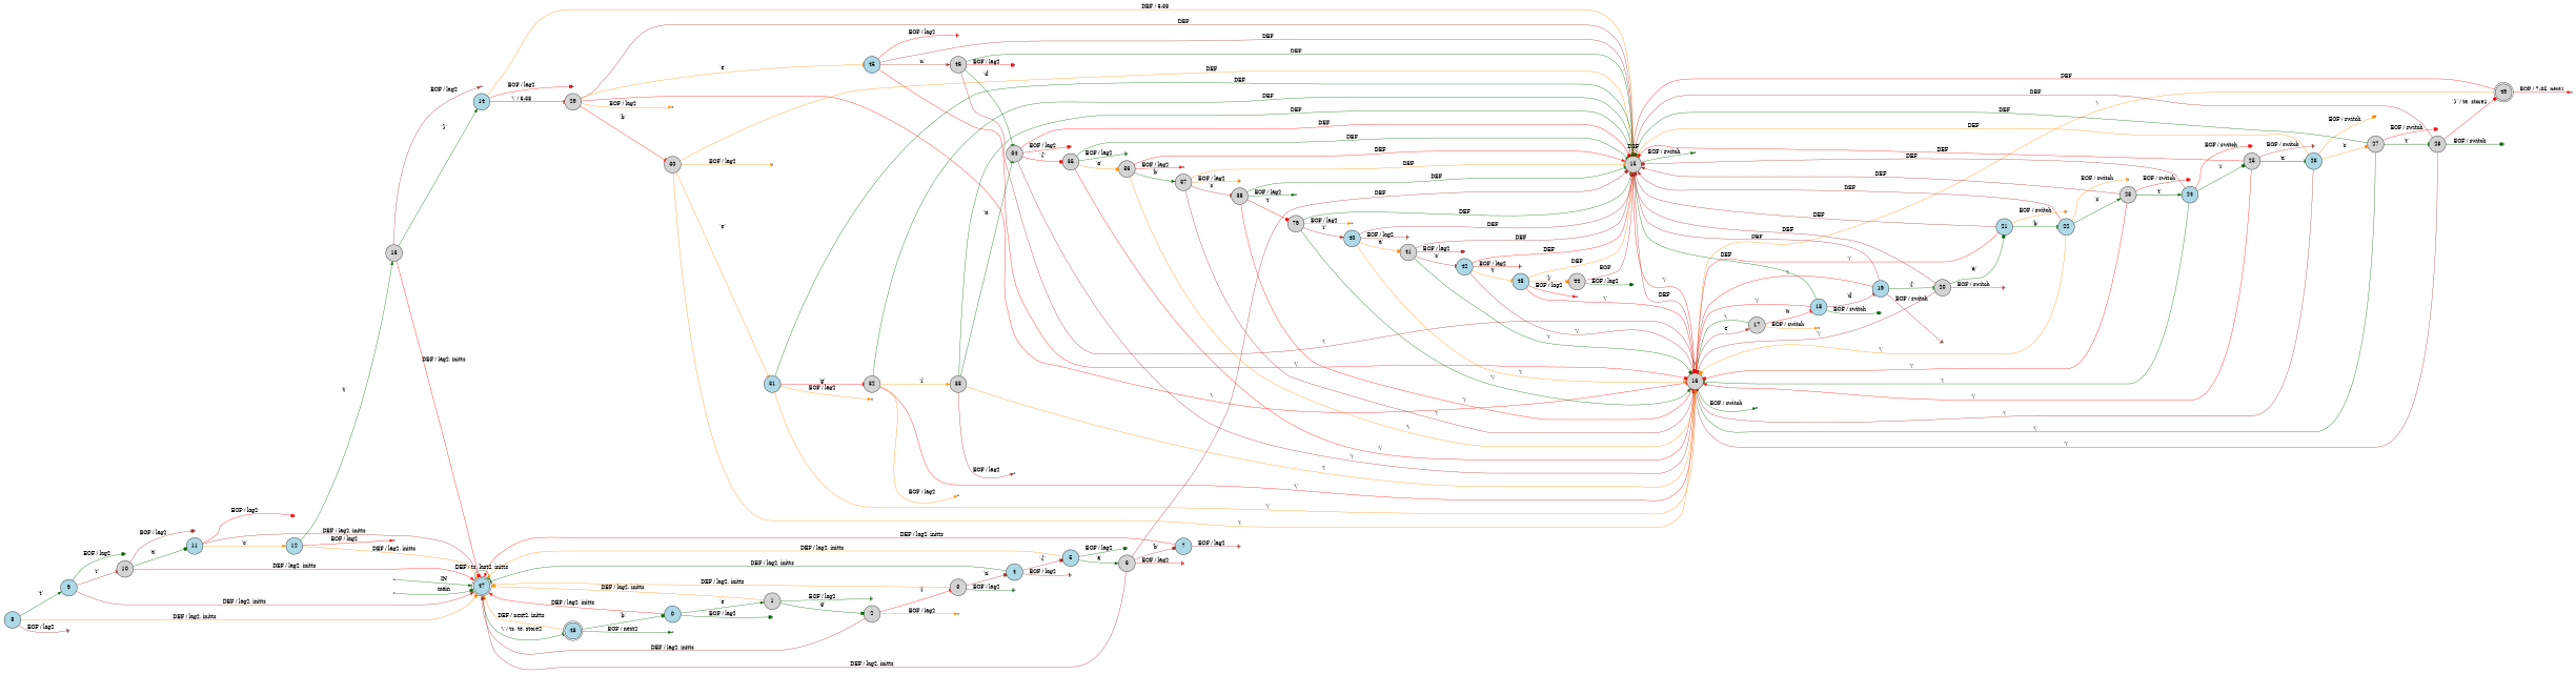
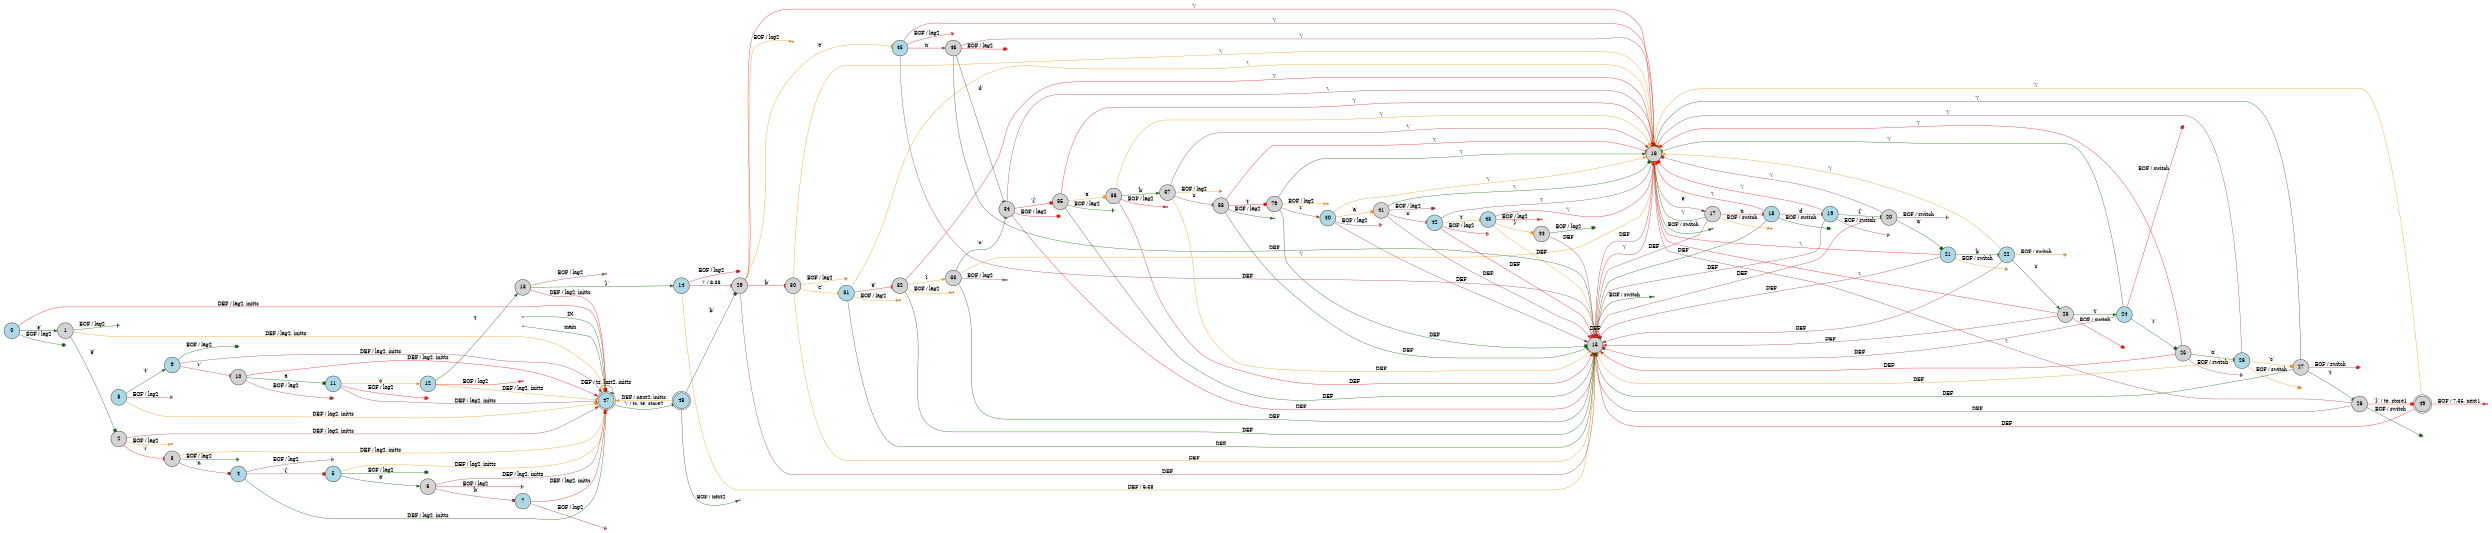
  digraph {
    rankdir=LR
    node [fillcolor=lightblue shape=point style=filled]
    edge [arrowhead=tee color=darkgreen]
    ENTRY [fillcolor=lightgrey]
    47 [fixedsize=true height=0.65 shape=doublecircle]
    48 [fixedsize=true height=0.65 shape=doublecircle]
    en_47
    eof_0 [fillcolor=lightgrey]
    eof_1 [fillcolor=lightgrey]
    eof_2 [fillcolor=lightgrey]
    eof_4 [fillcolor=lightgrey]
    eof_5 [fillcolor=lightgrey]
    eof_7 [fillcolor=lightgrey]
    eof_9 [fillcolor=lightgrey]
    eof_10 [fillcolor=lightgrey]
    eof_12 [fillcolor=lightgrey]
    eof_15 [fillcolor=lightgrey]
    eof_23 [fillcolor=lightgrey]
    eof_26 [fillcolor=lightgrey]
    eof_28 [fillcolor=lightgrey]
    eof_29 [fillcolor=lightgrey]
    eof_34 [fillcolor=lightgrey]
    eof_39 [fillcolor=lightgrey]
    eof_40 [fillcolor=lightgrey]
    eof_45 [fillcolor=lightgrey]
    eof_48
    0 [fixedsize=true height=0.65 shape=circle]
    1 [fillcolor=lightgrey fixedsize=true height=0.65 shape=circle]
    49 [fillcolor=lightgrey fixedsize=true height=0.65 shape=doublecircle]
    eof_49
    15 [fillcolor=lightgrey fixedsize=true height=0.65 shape=circle]
    16 [fillcolor=lightgrey fixedsize=true height=0.65 shape=circle]
    eof_16
    17 [fillcolor=lightgrey fixedsize=true height=0.65 shape=circle]
    2 [fillcolor=lightgrey fixedsize=true height=0.65 shape=circle]
    3 [fillcolor=lightgrey fixedsize=true height=0.65 shape=circle]
    eof_3
    4 [fixedsize=true height=0.65 shape=circle]
    5 [fixedsize=true height=0.65 shape=circle]
    6 [fillcolor=lightgrey fixedsize=true height=0.65 shape=circle]
    eof_6
    7 [fixedsize=true height=0.65 shape=circle]
    8 [fixedsize=true height=0.65 shape=circle]
    eof_8
    9 [fixedsize=true height=0.65 shape=circle]
    10 [fillcolor=lightgrey fixedsize=true height=0.65 shape=circle]
    11 [fixedsize=true height=0.65 shape=circle]
    eof_11
    12 [fixedsize=true height=0.65 shape=circle]
    13 [fillcolor=lightgrey fixedsize=true height=0.65 shape=circle]
    eof_13
    14 [fixedsize=true height=0.65 shape=circle]
    eof_14
    29 [fillcolor=lightgrey fixedsize=true height=0.65 shape=circle]
    30 [fillcolor=lightgrey fixedsize=true height=0.65 shape=circle]
    45 [fixedsize=true height=0.65 shape=circle]
    eof_30
    31 [fixedsize=true height=0.65 shape=circle]
    46 [fillcolor=lightgrey fixedsize=true height=0.65 shape=circle]
    eof_17
    18 [fixedsize=true height=0.65 shape=circle]
    eof_18
    19 [fixedsize=true height=0.65 shape=circle]
    eof_19
    20 [fillcolor=lightgrey fixedsize=true height=0.65 shape=circle]
    eof_20
    21 [fixedsize=true height=0.65 shape=circle]
    eof_21
    22 [fixedsize=true height=0.65 shape=circle]
    eof_22
    23 [fillcolor=lightgrey fixedsize=true height=0.65 shape=circle]
    24 [fixedsize=true height=0.65 shape=circle]
    eof_24
    25 [fillcolor=lightgrey fixedsize=true height=0.65 shape=circle]
    eof_25
    26 [fixedsize=true height=0.65 shape=circle]
    27 [fillcolor=lightgrey fixedsize=true height=0.65 shape=circle]
    eof_27
    28 [fillcolor=lightgrey fixedsize=true height=0.65 shape=circle]
    eof_31
    32 [fillcolor=lightgrey fixedsize=true height=0.65 shape=circle]
    eof_46
    34 [fillcolor=lightgrey fixedsize=true height=0.65 shape=circle]
    eof_32
    33 [fillcolor=lightgrey fixedsize=true height=0.65 shape=circle]
    eof_33
    35 [fillcolor=lightgrey fixedsize=true height=0.65 shape=circle]
    eof_35
    36 [fillcolor=lightgrey fixedsize=true height=0.65 shape=circle]
    eof_36
    37 [fillcolor=lightgrey fixedsize=true height=0.65 shape=circle]
    eof_37
    38 [fillcolor=lightgrey fixedsize=true height=0.65 shape=circle]
    eof_38
    n92 [fillcolor=lightgrey fixedsize=true height=0.65 label=79 shape=circle]
    40 [fixedsize=true height=0.65 shape=circle]
    41 [fillcolor=lightgrey fixedsize=true height=0.65 shape=circle]
    eof_41
    42 [fixedsize=true height=0.65 shape=circle]
    eof_42
    43 [fixedsize=true height=0.65 shape=circle]
    eof_43
    44 [fillcolor=lightgrey fixedsize=true height=0.65 shape=circle]
    eof_44
    ENTRY -> 47 [arrowhead=normal label=IN]
    47 -> 47 [label="DEF / ts, last2, initts"]
    47 -> 48 [label="'\\' / ts, te, store2"]
    48 -> 47 [arrowhead=normal color=darkorange label="DEF / next2, initts"]
    48 -> eof_48 [arrowhead=normal label="EOF / next2"]
-   48 -> 0 [arrowhead=box label="'b'"]
+   48 -> 29 [arrowhead=box label="'b'"]
    en_47 -> 47 [arrowhead=box label=main]
    0 -> 47 [arrowhead=normal color=red label="DEF / lag2, initts"]
    0 -> eof_0 [arrowhead=box label="EOF / lag2"]
    0 -> 1 [arrowhead=normal label="'e'"]
    1 -> 47 [arrowhead=normal color=darkorange label="DEF / lag2, initts"]
    1 -> eof_1 [label="EOF / lag2"]
    1 -> 2 [arrowhead=box label="'g'"]
    49 -> eof_49 [arrowhead=normal color=red label="EOF / 7:35, next1"]
    49 -> 15 [arrowhead=normal color=red label=DEF]
    49 -> 16 [arrowhead=box color=darkorange label="'\\'"]
    15 -> eof_15 [arrowhead=normal label="EOF / switch"]
    15 -> 15 [arrowhead=box color=red label=DEF]
    15 -> 16 [arrowhead=box color=red label="'\\'"]
    16 -> 15 [arrowhead=box color=brown label=DEF]
    16 -> 16 [arrowhead=box color=darkorange label="'\\'"]
    16 -> eof_16 [arrowhead=normal label="EOF / switch"]
    16 -> 17 [arrowhead=normal color=brown label="'e'"]
-   6 -> 15 [arrowhead=box color=brown label=DEF]
+   17 -> 15 [arrowhead=box color=brown label=DEF]
    17 -> 16 [arrowhead=box label="'\\'"]
    17 -> eof_17 [arrowhead=normal color=darkorange label="EOF / switch"]
    17 -> 18 [color=red label="'n'"]
    2 -> 47 [arrowhead=normal color=brown label="DEF / lag2, initts"]
    2 -> eof_2 [arrowhead=normal color=darkorange label="EOF / lag2"]
    2 -> 3 [color=red label="'i'"]
    3 -> 47 [arrowhead=normal color=darkorange label="DEF / lag2, initts"]
    3 -> eof_3 [label="EOF / lag2"]
    3 -> 4 [arrowhead=box color=brown label="'n'"]
    4 -> 47 [label="DEF / lag2, initts"]
    4 -> eof_4 [color=brown label="EOF / lag2"]
    4 -> 5 [arrowhead=box color=brown label="'{'"]
    5 -> 47 [arrowhead=normal color=darkorange label="DEF / lag2, initts"]
    5 -> eof_5 [arrowhead=box label="EOF / lag2"]
    5 -> 6 [arrowhead=normal label="'a'"]
    6 -> 47 [arrowhead=normal color=brown label="DEF / lag2, initts"]
    6 -> eof_6 [color=red label="EOF / lag2"]
    6 -> 7 [arrowhead=box color=brown label="'b'"]
    7 -> 47 [arrowhead=normal color=red label="DEF / lag2, initts"]
    7 -> eof_7 [color=brown label="EOF / lag2"]
    8 -> 47 [arrowhead=box color=darkorange label="DEF / lag2, initts"]
    8 -> eof_8 [color=brown label="EOF / lag2"]
    8 -> 9 [arrowhead=normal label="'t'"]
    9 -> 47 [arrowhead=normal color=brown label="DEF / lag2, initts"]
    9 -> eof_9 [arrowhead=box label="EOF / lag2"]
    9 -> 10 [color=brown label="'r'"]
    10 -> 47 [arrowhead=normal color=red label="DEF / lag2, initts"]
    10 -> eof_10 [arrowhead=box color=brown label="EOF / lag2"]
    10 -> 11 [arrowhead=box label="'a'"]
    11 -> 47 [color=brown label="DEF / lag2, initts"]
    11 -> eof_11 [arrowhead=box color=red label="EOF / lag2"]
    11 -> 12 [arrowhead=normal color=darkorange label="'c'"]
    12 -> 47 [color=darkorange label="DEF / lag2, initts"]
    12 -> eof_12 [arrowhead=normal color=red label="EOF / lag2"]
    12 -> 13 [arrowhead=normal label="'t'"]
    13 -> 47 [arrowhead=box color=red label="DEF / lag2, initts"]
    13 -> eof_13 [arrowhead=normal color=brown label="EOF / lag2"]
    13 -> 14 [arrowhead=normal label="'}'"]
    14 -> 15 [arrowhead=box color=darkorange label="DEF / 6:38"]
    14 -> eof_14 [arrowhead=box color=red label="EOF / lag2"]
    14 -> 29 [color=brown label="'\\' / 6:38"]
    29 -> eof_29 [arrowhead=normal color=darkorange label="EOF / lag2"]
    29 -> 15 [arrowhead=box color=brown label=DEF]
    29 -> 16 [color=red label="'\\'"]
    29 -> 30 [color=red label="'b'"]
    29 -> 45 [color=darkorange label="'e'"]
    30 -> 15 [color=darkorange label=DEF]
    30 -> 16 [arrowhead=normal color=darkorange label="'\\'"]
    30 -> eof_30 [color=darkorange label="EOF / lag2"]
    30 -> 31 [color=darkorange label="'e'"]
    45 -> eof_45 [color=red label="EOF / lag2"]
    45 -> 15 [color=brown label=DEF]
    45 -> 16 [arrowhead=box color=red label="'\\'"]
    45 -> 46 [arrowhead=normal color=brown label="'n'"]
    31 -> 15 [label=DEF]
    31 -> 16 [arrowhead=normal color=darkorange label="'\\'"]
    31 -> eof_31 [arrowhead=normal color=darkorange label="EOF / lag2"]
    31 -> 32 [color=red label="'g'"]
    46 -> 15 [label=DEF]
    46 -> 16 [arrowhead=normal color=brown label="'\\'"]
    46 -> eof_46 [arrowhead=box color=red label="EOF / lag2"]
    46 -> 34 [label="'d'"]
    18 -> 15 [label=DEF]
    18 -> 16 [arrowhead=box color=red label="'\\'"]
    18 -> eof_18 [arrowhead=box label="EOF / switch"]
    18 -> 19 [color=brown label="'d'"]
    19 -> 15 [arrowhead=box color=brown label=DEF]
    19 -> 16 [arrowhead=box color=red label="'\\'"]
    19 -> eof_19 [color=brown label="EOF / switch"]
    19 -> 20 [label="'{'"]
    20 -> 15 [arrowhead=normal color=brown label=DEF]
    20 -> 16 [arrowhead=box color=brown label="'\\'"]
    20 -> eof_20 [color=brown label="EOF / switch"]
    20 -> 21 [arrowhead=box label="'a'"]
    21 -> 15 [arrowhead=box color=brown label=DEF]
    21 -> 16 [color=red label="'\\'"]
    21 -> eof_21 [color=darkorange label="EOF / switch"]
    21 -> 22 [label="'b'"]
    22 -> 15 [arrowhead=normal color=brown label=DEF]
    22 -> 16 [arrowhead=normal color=darkorange label="'\\'"]
    22 -> eof_22 [color=darkorange label="EOF / switch"]
    22 -> 23 [arrowhead=normal label="'s'"]
    23 -> eof_23 [arrowhead=box color=red label="EOF / switch"]
    23 -> 15 [arrowhead=normal color=brown label=DEF]
    23 -> 16 [arrowhead=box color=red label="'\\'"]
    23 -> 24 [arrowhead=normal label="'t'"]
    24 -> 15 [arrowhead=box color=brown label=DEF]
    24 -> 16 [label="'\\'"]
    24 -> eof_24 [arrowhead=box color=red label="EOF / switch"]
    24 -> 25 [arrowhead=box label="'r'"]
    25 -> 15 [arrowhead=normal color=red label=DEF]
    25 -> 16 [arrowhead=normal color=red label="'\\'"]
    25 -> eof_25 [color=brown label="EOF / switch"]
    25 -> 26 [label="'a'"]
    26 -> eof_26 [arrowhead=box color=darkorange label="EOF / switch"]
    26 -> 15 [color=darkorange label=DEF]
    26 -> 16 [color=brown label="'\\'"]
    26 -> 27 [arrowhead=box color=darkorange label="'c'"]
    27 -> 15 [arrowhead=box label=DEF]
    27 -> 16 [label="'\\'"]
    27 -> eof_27 [arrowhead=box color=red label="EOF / switch"]
    27 -> 28 [label="'t'"]
    28 -> eof_28 [arrowhead=box label="EOF / switch"]
    28 -> 49 [arrowhead=box color=red label="'}' / te, store1"]
    28 -> 15 [color=brown label=DEF]
    28 -> 16 [arrowhead=box color=brown label="'\\'"]
    32 -> 15 [label=DEF]
    32 -> 16 [arrowhead=normal color=red label="'\\'"]
    32 -> eof_32 [arrowhead=normal color=darkorange label="EOF / lag2"]
    32 -> 33 [arrowhead=normal color=darkorange label="'i'"]
    34 -> eof_34 [arrowhead=box color=red label="EOF / lag2"]
    34 -> 15 [arrowhead=box color=red label=DEF]
    34 -> 16 [color=brown label="'\\'"]
    34 -> 35 [arrowhead=box color=red label="'{'"]
    33 -> 15 [label=DEF]
    33 -> 16 [arrowhead=box color=darkorange label="'\\'"]
    33 -> 34 [label="'n'"]
    33 -> eof_33 [arrowhead=normal color=brown label="EOF / lag2"]
    35 -> 15 [label=DEF]
    35 -> 16 [color=red label="'\\'"]
    35 -> eof_35 [label="EOF / lag2"]
    35 -> 36 [arrowhead=box color=darkorange label="'a'"]
    36 -> 15 [arrowhead=normal color=red label=DEF]
    36 -> 16 [arrowhead=normal color=darkorange label="'\\'"]
    36 -> eof_36 [arrowhead=normal color=red label="EOF / lag2"]
    36 -> 37 [arrowhead=normal label="'b'"]
    37 -> 15 [color=darkorange label=DEF]
    37 -> 16 [arrowhead=normal color=brown label="'\\'"]
    37 -> eof_37 [color=darkorange label="EOF / lag2"]
    37 -> 38 [color=brown label="'s'"]
    38 -> 15 [label=DEF]
    38 -> 16 [color=red label="'\\'"]
    38 -> eof_38 [arrowhead=normal label="EOF / lag2"]
    38 -> n92 [arrowhead=box color=red label="'t'"]
    n92 -> eof_39 [arrowhead=normal color=darkorange label="EOF / lag2"]
    n92 -> 15 [arrowhead=box label=DEF]
    n92 -> 16 [arrowhead=normal label="'\\'"]
    n92 -> 40 [arrowhead=normal color=brown label="'r'"]
    40 -> eof_40 [color=brown label="EOF / lag2"]
    40 -> 15 [arrowhead=normal color=brown label=DEF]
    40 -> 16 [arrowhead=normal color=darkorange label="'\\'"]
    40 -> 41 [arrowhead=box color=darkorange label="'a'"]
    41 -> 15 [arrowhead=normal color=brown label=DEF]
    41 -> 16 [arrowhead=box label="'\\'"]
    41 -> eof_41 [arrowhead=box color=brown label="EOF / lag2"]
    41 -> 42 [color=brown label="'c'"]
    42 -> 15 [arrowhead=box color=red label=DEF]
    42 -> 16 [color=brown label="'\\'"]
    42 -> eof_42 [color=red label="EOF / lag2"]
    42 -> 43 [color=darkorange label="'t'"]
    43 -> 15 [color=darkorange label=DEF]
    43 -> 16 [arrowhead=normal color=red label="'\\'"]
    43 -> eof_43 [arrowhead=normal color=red label="EOF / lag2"]
    43 -> 44 [arrowhead=box color=darkorange label="'}'"]
-   44 -> 15 [arrowhead=box color=brown label=EOF]
+   44 -> 15 [arrowhead=box color=brown label=DEF]
    44 -> eof_44 [arrowhead=box label="EOF / lag2"]
  }
